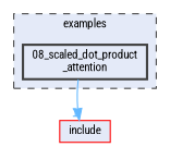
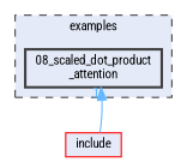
  digraph {
    compound=true
    fontname="Roboto Condensed"
    node [fillcolor="#e4eaf8" fontname="Roboto Condensed" fontsize=10 shape=box]
    n1 [color=grey25 height=0.2 label="08_scaled_dot_product\l_attention" style="filled,bold" width=0.4]
    n2 [color=red height=0.2 label=include style=filled width=0.4]
    subgraph cluster_1 {
      bgcolor="#e4eaf8"
      fontsize=10
      label=examples
      pencolor=grey25
      style="filled,dashed"
      n1
    }
-   n1 -> n2 [color=steelblue1 fontcolor=steelblue1 fontname="Roboto Condensed" fontsize=10 headlabel=1 labeldistance=1.5 labelfontname=Helvetica labelfontsize=10]
+   n2 -> n1 [color=steelblue1 fontcolor=steelblue1 fontname="Roboto Condensed" fontsize=10 headlabel=1 labeldistance=1.5 labelfontname=Helvetica labelfontsize=10]
  }
